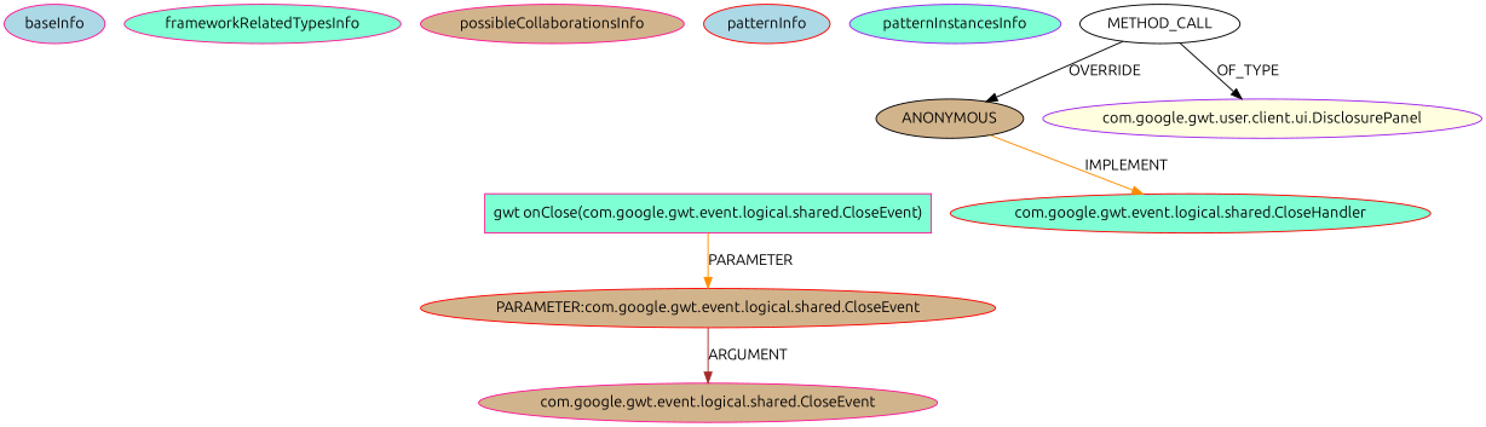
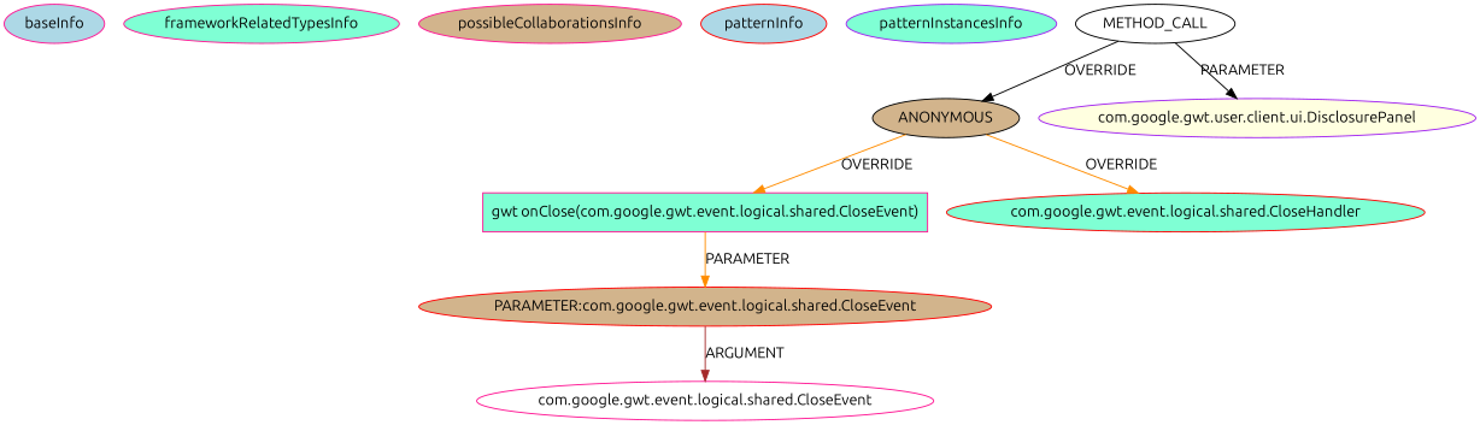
  digraph {
    fontname=Ubuntu
    node [color=deeppink fillcolor=aquamarine fontname=Ubuntu style=filled isFrameworkType=false]
    edge [color=darkorange fontname=Ubuntu]
    baseInfo [category=pattern fillcolor=lightblue graphId=1398 isAnonymous=true possibleRelation=false isFrameworkType=""]
    frameworkRelatedTypesInfo [0="com.google.gwt.event.logical.shared.CloseHandler" isFrameworkType=""]
    possibleCollaborationsInfo [fillcolor=tan isFrameworkType=""]
    patternInfo [color=red fillcolor=lightblue frequency=2.0 patternRootClient=0 isFrameworkType=""]
    patternInstancesInfo [0="woox-serverapp~/woox-serverapp/serverapp-master/src/wooxes/net/shared/Ordinador.java~com.google.gwt.user.client.ui.Panel getPanel()~4664" 1="Peppe-Depot~/Peppe-Depot/Depot-master/src/com/jensjansson/depot/client/ui/DepotConnector.java~void init()~385" color=purple isFrameworkType=""]
-   n6 [fillcolor=tan label="com.google.gwt.event.logical.shared.CloseEvent" vertexType=FRAMEWORK_CLASS_TYPE]
+   n6 [fillcolor=white label="com.google.gwt.event.logical.shared.CloseEvent" vertexType=FRAMEWORK_CLASS_TYPE]
    n7 [color=red fillcolor=tan label="PARAMETER:com.google.gwt.event.logical.shared.CloseEvent" vertexType=PARAMETER_DECLARATION]
    n8 [label="gwt onClose(com.google.gwt.event.logical.shared.CloseEvent)" shape=box vertexType=OVERRIDING_METHOD_DECLARATION]
    n9 [color=black fillcolor=tan label=ANONYMOUS vertexType=ROOT_ANONYMOUS_DECLARATION]
    n10 [color=red label="com.google.gwt.event.logical.shared.CloseHandler" vertexType=FRAMEWORK_INTERFACE_TYPE]
    n11 [color=black fillcolor=white label=METHOD_CALL vertexType=OUTSIDE_CALL]
    n12 [color=purple fillcolor=lightyellow label="com.google.gwt.user.client.ui.DisclosurePanel" vertexType=FRAMEWORK_CLASS_TYPE]
    n7 -> n6 [color=brown label=ARGUMENT]
    n8 -> n7 [label=PARAMETER]
-   n9 -> n10 [label=IMPLEMENT]
+   n9 -> n8 [label=OVERRIDE]
+   n9 -> n10 [label=OVERRIDE]
    n11 -> n9 [color=black label=OVERRIDE]
-   n11 -> n12 [color=black label=OF_TYPE]
+   n11 -> n12 [color=black label=PARAMETER]
  }
